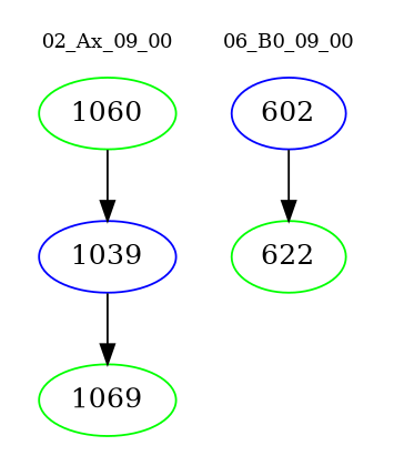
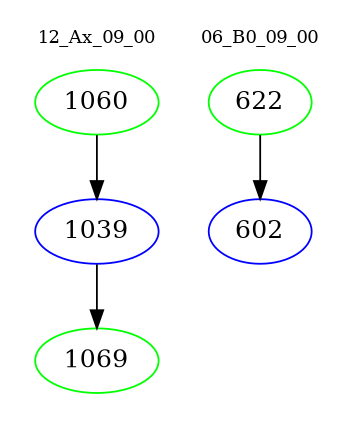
  digraph {
    node [color=green]
    edge [color=black]
    n1 [label=1060]
    n2 [color=blue label=1039]
    n3 [label=1069]
    n4 [label=622]
    n5 [color=blue label=602]
    subgraph cluster_1 {
      color=white
      fontsize=10
-     label="02_Ax_09_00"
+     label="12_Ax_09_00"
      n1
      n2
      n3
    }
    subgraph cluster_2 {
      color=white
      fontsize=10
      label="06_B0_09_00"
      n4
      n5
    }
    n1 -> n2
    n2 -> n3
-   n5 -> n4
+   n4 -> n5
  }
